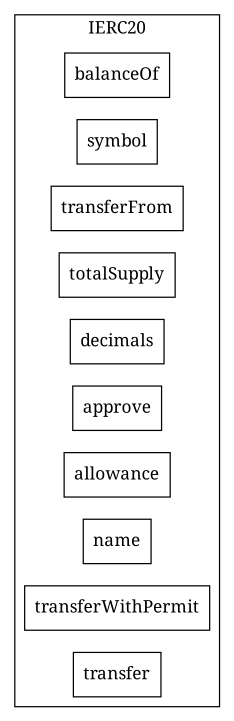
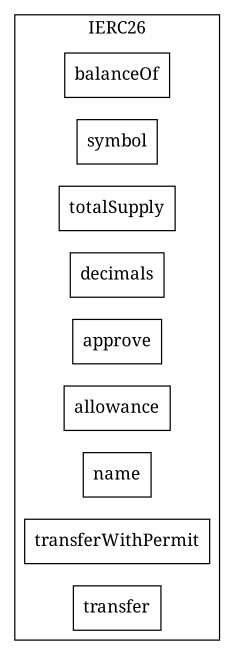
  strict digraph {
    rankdir=LR
    fontname="Noto Serif"
    node [shape=box fontname="Noto Serif"]
    n1 [label=balanceOf]
    n2 [label=symbol]
-   n3 [label=transferFrom]
    n4 [label=totalSupply]
    n5 [label=decimals]
    n6 [label=approve]
    n7 [label=allowance]
    n8 [label=name]
    n9 [label=transferWithPermit]
    n10 [label=transfer]
    subgraph cluster_1 {
-     label=IERC20
+     label=IERC26
      n1
      n2
-     n3
      n4
      n5
      n6
      n7
      n8
      n9
      n10
    }
    subgraph cluster_2 {
      label="[Solidity]"
    }
  }
